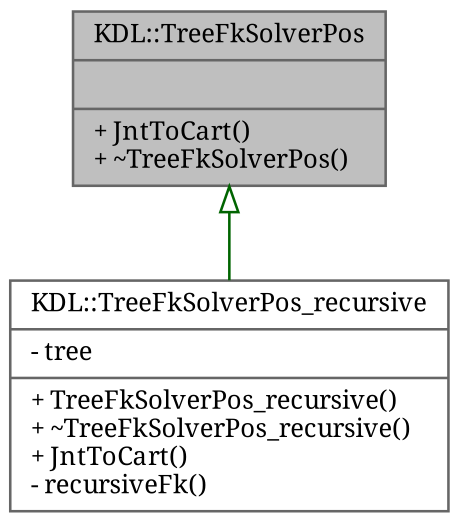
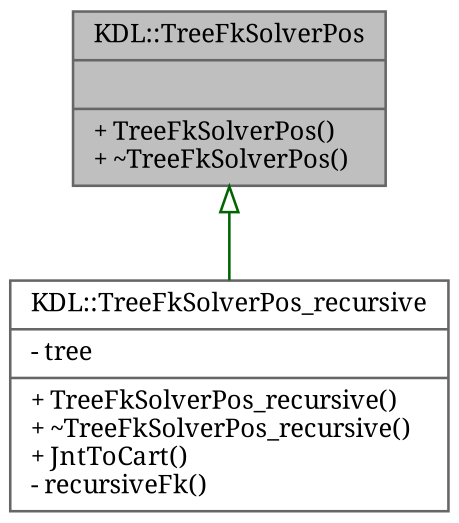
  digraph {
    fontname="Noto Serif"
    node [color=gray40 fontname="Noto Serif" fontsize=10 shape=record style=filled]
-   n1 [fillcolor=grey75 fontcolor=black height=0.2 label="{KDL::TreeFkSolverPos\n||+ JntToCart()\l+ ~TreeFkSolverPos()\l}" width=0.4]
+   n1 [fillcolor=grey75 fontcolor=black height=0.2 label="{KDL::TreeFkSolverPos\n||+ TreeFkSolverPos()\l+ ~TreeFkSolverPos()\l}" width=0.4]
    n2 [fillcolor=white height=0.2 label="{KDL::TreeFkSolverPos_recursive\n|- tree\l|+ TreeFkSolverPos_recursive()\l+ ~TreeFkSolverPos_recursive()\l+ JntToCart()\l- recursiveFk()\l}" width=0.4]
    n1 -> n2 [arrowtail=empty color=darkgreen dir=back fontname="Noto Serif" fontsize=10 labelfontname=Helvetica labelfontsize=10 style=solid]
  }
